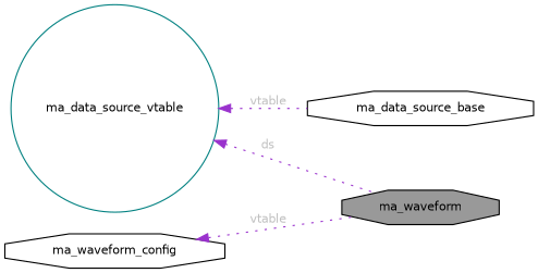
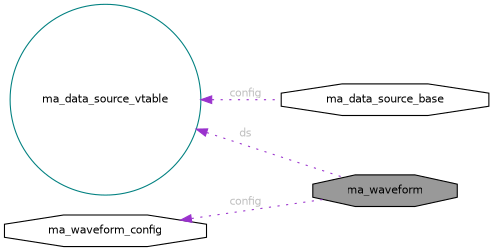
  digraph {
    rankdir=LR
    node [color=black fillcolor=white fontname=Helvetica fontsize=10 shape=octagon style=filled]
    edge [color=darkorchid3 dir=back fontcolor=grey fontname=Helvetica fontsize=10 labelfontname=Helvetica labelfontsize=10 style=dotted]
    n1 [fillcolor=grey60 fontcolor=black height=0.2 label=ma_waveform width=0.4]
    n2 [height=0.2 label=ma_data_source_base width=0.4]
    n3 [color=teal height=0.2 label=ma_data_source_vtable shape=circle width=0.4]
    n4 [height=0.2 label=ma_waveform_config width=0.4]
    n3 -> n1 [label=" ds"]
-   n3 -> n2 [label=" vtable"]
-   n4 -> n1 [label=" vtable"]
+   n3 -> n2 [label=" config"]
+   n4 -> n1 [label=" config"]
  }
